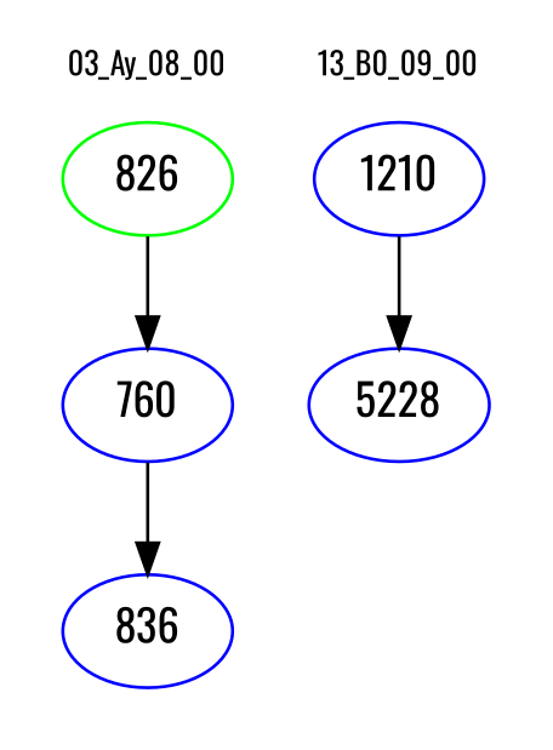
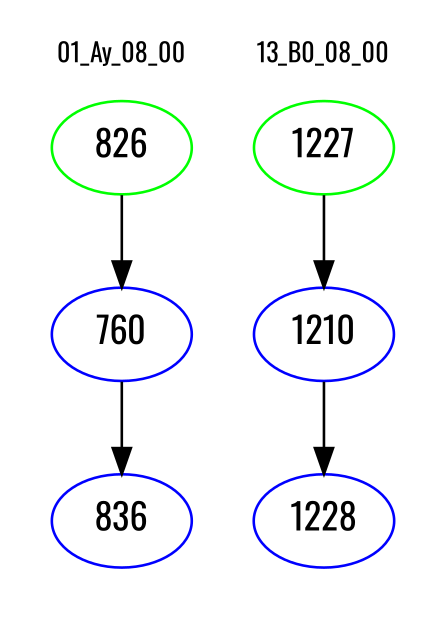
  digraph {
    fontname=Oswald
    node [color=blue fontname=Oswald]
    edge [color=black fontname=Oswald]
    n1 [color=green label=826]
    n2 [label=760]
    n3 [label=836]
+   n4 [color=green label=1227]
    n5 [label=1210]
-   n6 [label=5228]
+   n6 [label=1228]
    subgraph cluster_1 {
      color=white
      fontsize=10
-     label="03_Ay_08_00"
+     label="01_Ay_08_00"
      n1
      n2
      n3
    }
    subgraph cluster_2 {
      color=white
      fontsize=10
-     label="13_B0_09_00"
+     label="13_B0_08_00"
+     n4
      n5
      n6
    }
    n1 -> n2
    n2 -> n3
+   n4 -> n5
    n5 -> n6
  }
